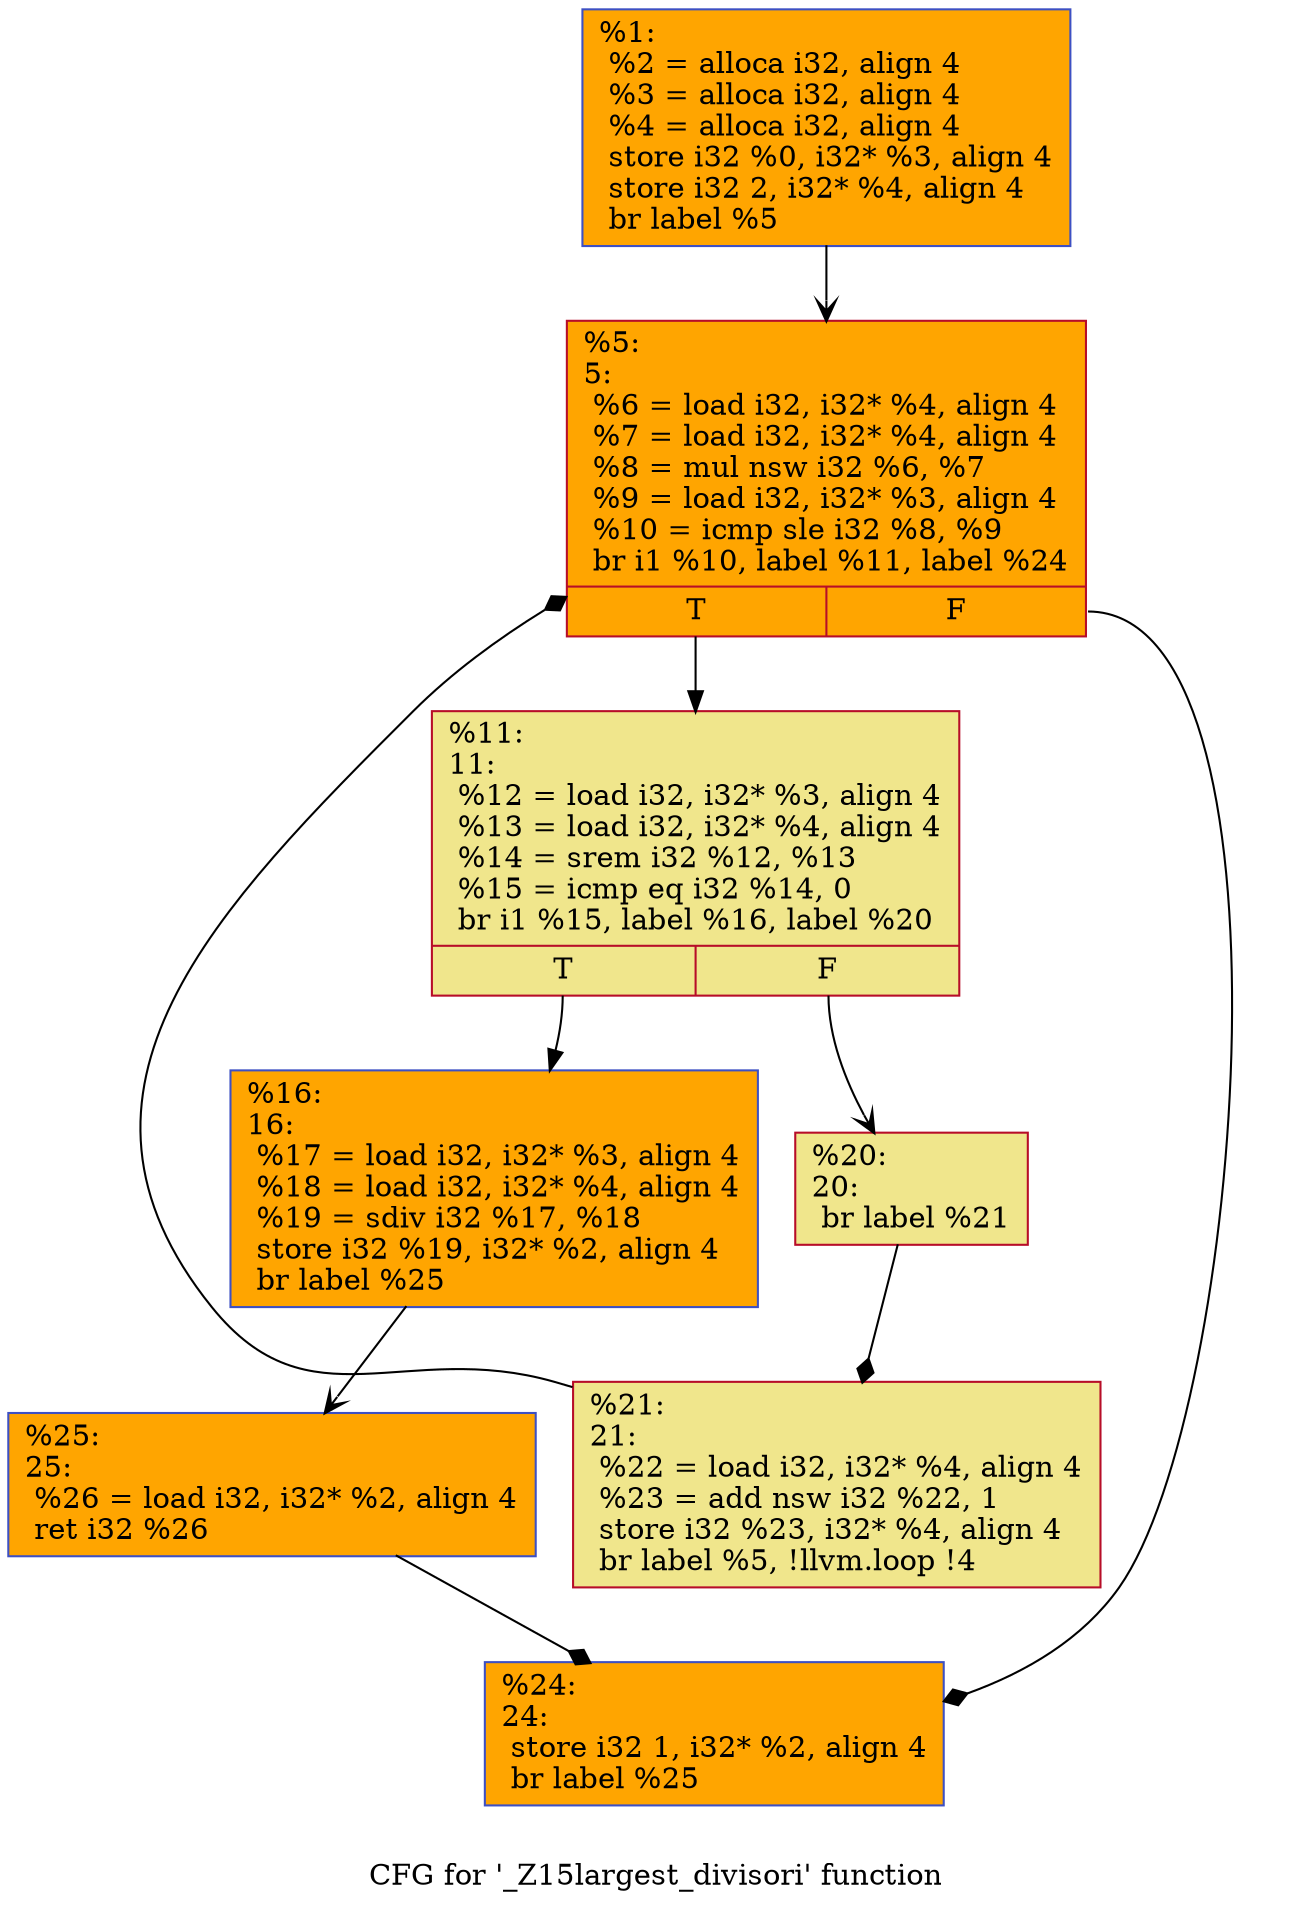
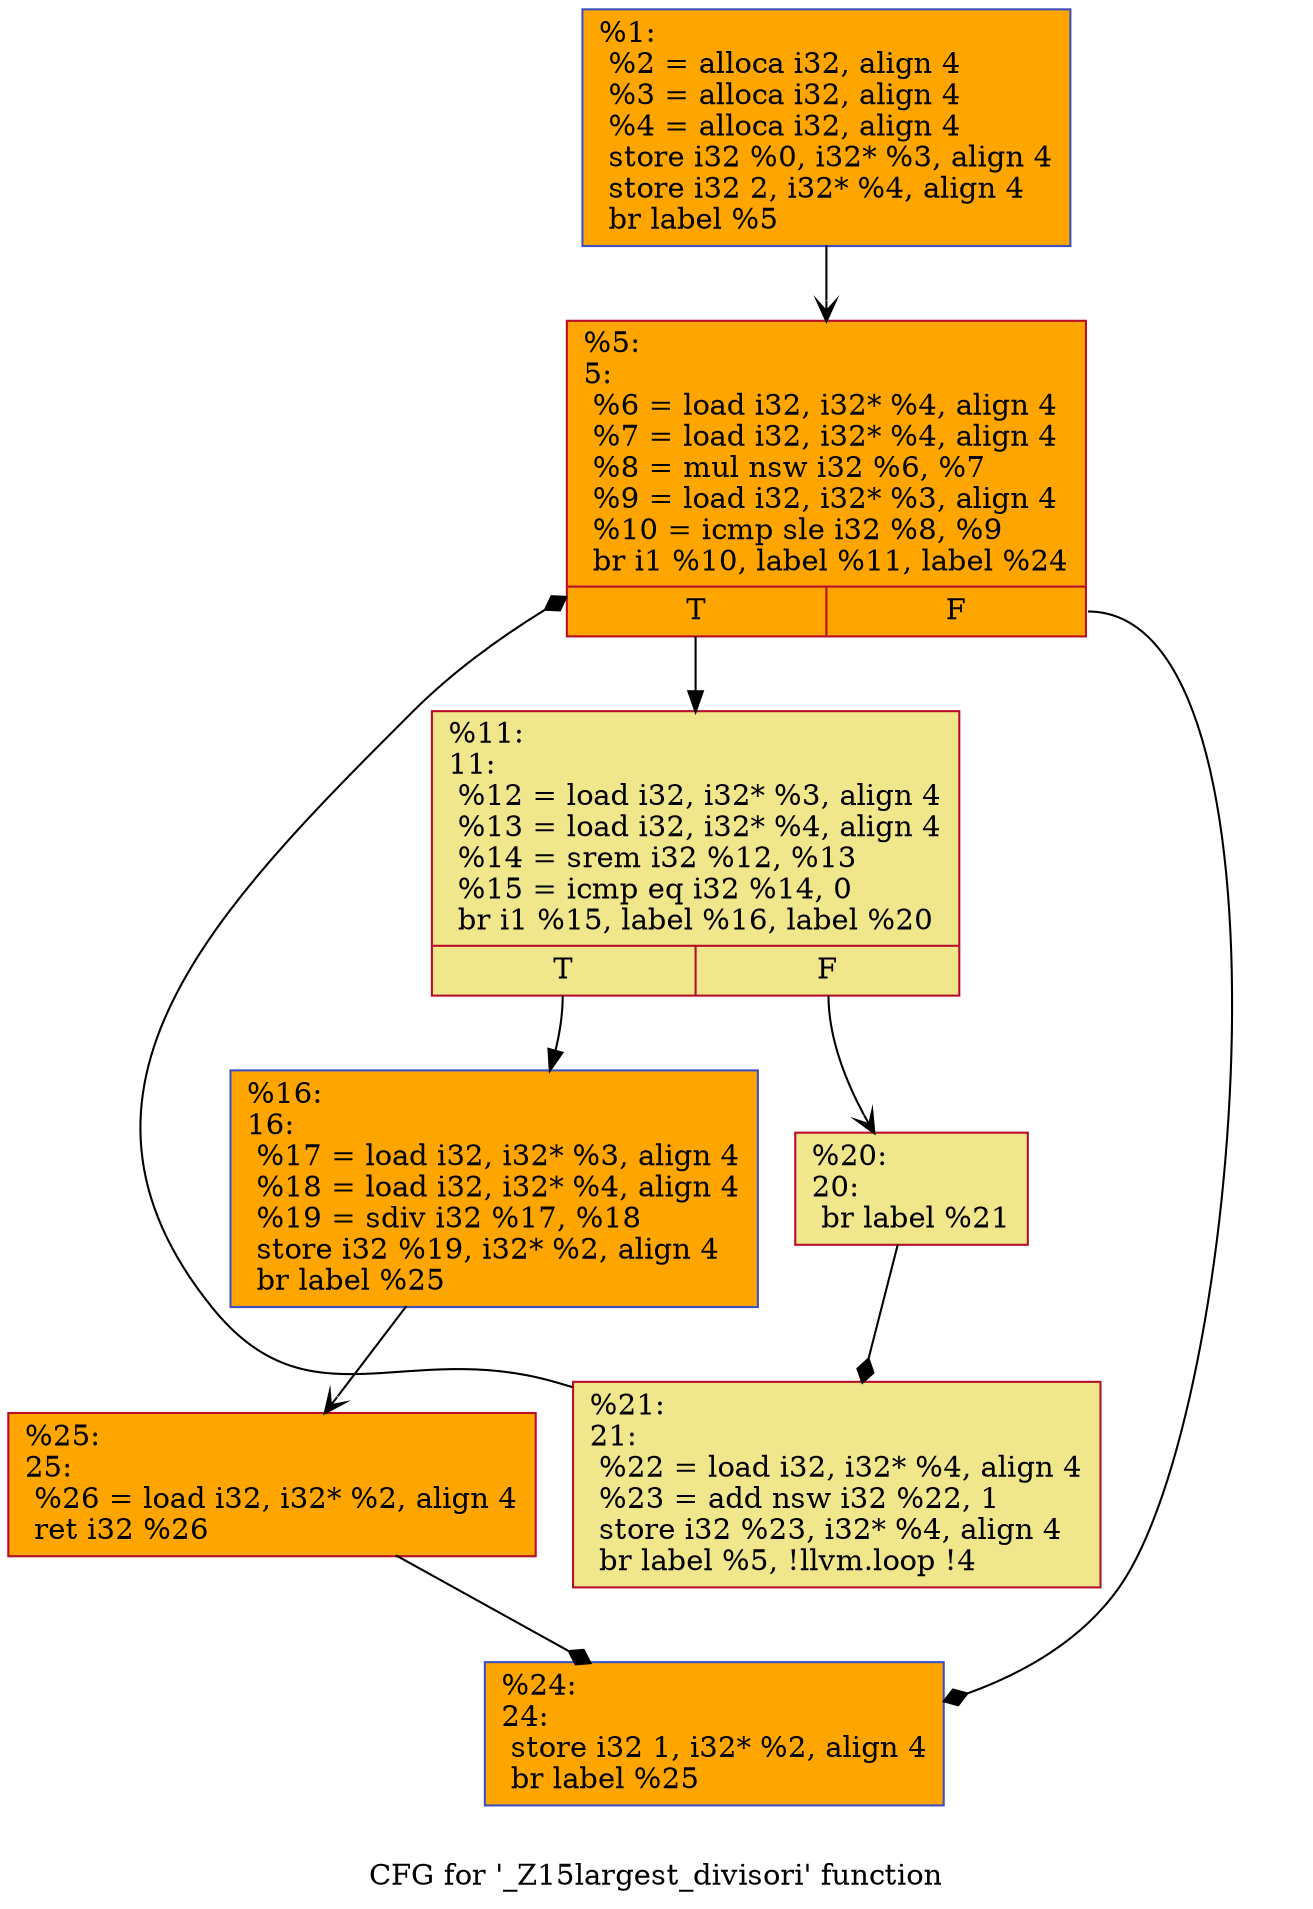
  digraph {
    label="CFG for '_Z15largest_divisori' function"
    node [color="#3d50c3ff" fillcolor=orange shape=record style=filled]
    edge [arrowhead=diamond]
    n1 [label="{%1:\l  %2 = alloca i32, align 4\l  %3 = alloca i32, align 4\l  %4 = alloca i32, align 4\l  store i32 %0, i32* %3, align 4\l  store i32 2, i32* %4, align 4\l  br label %5\l}"]
    n2 [color="#b70d28ff" label="{%5:\l5:                                                \l  %6 = load i32, i32* %4, align 4\l  %7 = load i32, i32* %4, align 4\l  %8 = mul nsw i32 %6, %7\l  %9 = load i32, i32* %3, align 4\l  %10 = icmp sle i32 %8, %9\l  br i1 %10, label %11, label %24\l|{<s0>T|<s1>F}}"]
    n3 [color="#b70d28ff" fillcolor=khaki label="{%11:\l11:                                               \l  %12 = load i32, i32* %3, align 4\l  %13 = load i32, i32* %4, align 4\l  %14 = srem i32 %12, %13\l  %15 = icmp eq i32 %14, 0\l  br i1 %15, label %16, label %20\l|{<s0>T|<s1>F}}"]
    n4 [label="{%24:\l24:                                               \l  store i32 1, i32* %2, align 4\l  br label %25\l}"]
    n5 [label="{%16:\l16:                                               \l  %17 = load i32, i32* %3, align 4\l  %18 = load i32, i32* %4, align 4\l  %19 = sdiv i32 %17, %18\l  store i32 %19, i32* %2, align 4\l  br label %25\l}"]
    n6 [color="#b70d28ff" fillcolor=khaki label="{%20:\l20:                                               \l  br label %21\l}"]
-   n7 [label="{%25:\l25:                                               \l  %26 = load i32, i32* %2, align 4\l  ret i32 %26\l}"]
+   n7 [color="#b70d28ff" label="{%25:\l25:                                               \l  %26 = load i32, i32* %2, align 4\l  ret i32 %26\l}"]
    n8 [color="#b70d28ff" fillcolor=khaki label="{%21:\l21:                                               \l  %22 = load i32, i32* %4, align 4\l  %23 = add nsw i32 %22, 1\l  store i32 %23, i32* %4, align 4\l  br label %5, !llvm.loop !4\l}"]
    n1 -> n2 [arrowhead=vee]
    n2 -> n3 [arrowhead=normal tailport=s0]
    n2 -> n4 [tailport=s1]
    n3 -> n5 [arrowhead=normal tailport=s0]
    n3 -> n6 [arrowhead=vee tailport=s1]
    n5 -> n7 [arrowhead=vee]
    n6 -> n8
    n7 -> n4
    n8 -> n2
  }
